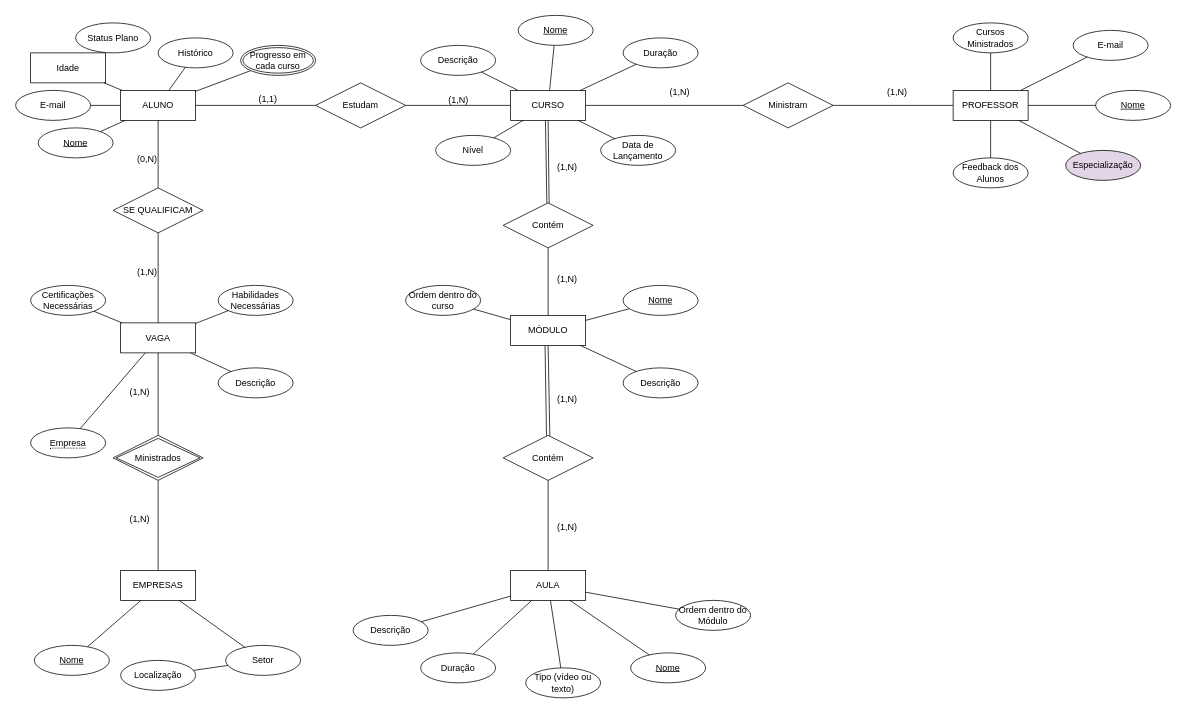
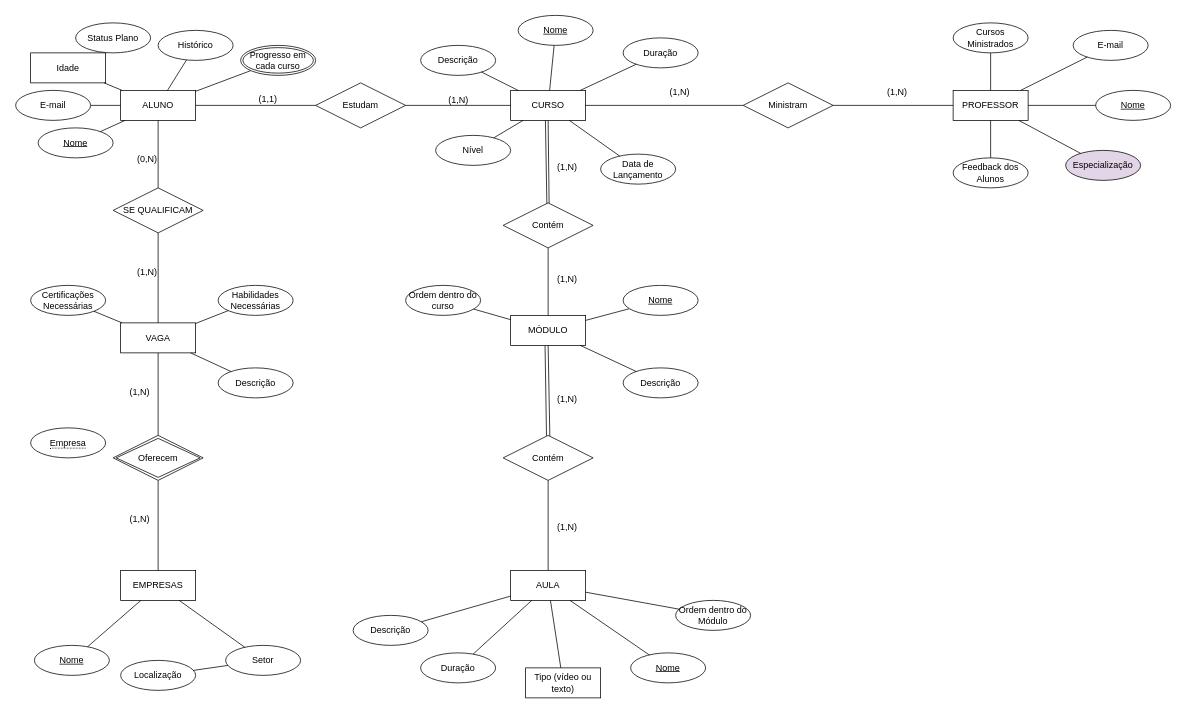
  <mxCell id="0" />
  <mxCell id="1" parent="0" />
  <mxCell id="2" value="&lt;div&gt;ALUNO&lt;/div&gt;" style="whiteSpace=wrap;html=1;align=center;" parent="1" vertex="1"><mxGeometry x="160" y="120" width="100" height="40" as="geometry" /></mxCell>
  <mxCell id="3" value="E-mail" style="ellipse;whiteSpace=wrap;html=1;align=center;" parent="1" vertex="1"><mxGeometry x="20" y="120" width="100" height="40" as="geometry" /></mxCell>
  <mxCell id="4" value="Idade" style="whiteSpace=wrap;html=1;align=center;rounded=0;" parent="1" vertex="1"><mxGeometry x="40" y="70" width="100" height="40" as="geometry" /></mxCell>
  <mxCell id="5" value="Status Plano" style="ellipse;whiteSpace=wrap;html=1;align=center;" parent="1" vertex="1"><mxGeometry x="100" y="30" width="100" height="40" as="geometry" /></mxCell>
- <mxCell id="6" value="Histórico" style="ellipse;whiteSpace=wrap;html=1;align=center;" parent="1" vertex="1"><mxGeometry x="210" y="50" width="100" height="40" as="geometry" /></mxCell>
+ <mxCell id="6" value="Histórico" style="ellipse;whiteSpace=wrap;html=1;align=center;" parent="1" vertex="1"><mxGeometry x="210" y="40" width="100" height="40" as="geometry" /></mxCell>
  <mxCell id="7" value="" style="endArrow=none;html=1;rounded=0;" parent="1" target="2" edge="1" source="86"><mxGeometry relative="1" as="geometry"><mxPoint x="140" y="190" as="sourcePoint" /><mxPoint x="370" y="189.5" as="targetPoint" /></mxGeometry></mxCell>
  <mxCell id="8" value="" style="endArrow=none;html=1;rounded=0;" parent="1" target="2" edge="1" source="3"><mxGeometry relative="1" as="geometry"><mxPoint x="130" y="140" as="sourcePoint" /><mxPoint x="150" y="140" as="targetPoint" /></mxGeometry></mxCell>
  <mxCell id="9" value="Estudam" style="shape=rhombus;perimeter=rhombusPerimeter;whiteSpace=wrap;html=1;align=center;" parent="1" vertex="1"><mxGeometry x="420" y="110" width="120" height="60" as="geometry" /></mxCell>
  <mxCell id="10" value="" style="endArrow=none;html=1;rounded=0;" parent="1" source="9" target="2" edge="1"><mxGeometry relative="1" as="geometry"><mxPoint x="310" y="200" as="sourcePoint" /><mxPoint x="470" y="200" as="targetPoint" /></mxGeometry></mxCell>
  <mxCell id="11" value="&lt;div&gt;(1,1)&lt;/div&gt;" style="resizable=0;html=1;whiteSpace=wrap;align=right;verticalAlign=bottom;" parent="10" connectable="0" vertex="1"><mxGeometry x="1" relative="1" as="geometry"><mxPoint x="110" as="offset" /></mxGeometry></mxCell>
  <mxCell id="12" value="CURSO" style="whiteSpace=wrap;html=1;align=center;" parent="1" vertex="1"><mxGeometry x="680" y="120" width="100" height="40" as="geometry" /></mxCell>
  <mxCell id="13" value="Nome" style="ellipse;whiteSpace=wrap;html=1;align=center;fontStyle=4;" parent="1" vertex="1"><mxGeometry x="690" y="20" width="100" height="40" as="geometry" /></mxCell>
  <mxCell id="14" value="Descrição" style="ellipse;whiteSpace=wrap;html=1;align=center;" parent="1" vertex="1"><mxGeometry x="560" y="60" width="100" height="40" as="geometry" /></mxCell>
  <mxCell id="15" value="Nível" style="ellipse;whiteSpace=wrap;html=1;align=center;" parent="1" vertex="1"><mxGeometry x="580" y="180" width="100" height="40" as="geometry" /></mxCell>
- <mxCell id="16" value="Data de Lançamento" style="ellipse;whiteSpace=wrap;html=1;align=center;" parent="1" vertex="1"><mxGeometry x="800" y="180" width="100" height="40" as="geometry" /></mxCell>
+ <mxCell id="16" value="Data de Lançamento" style="ellipse;whiteSpace=wrap;html=1;align=center;" parent="1" vertex="1"><mxGeometry x="800" y="205" width="100" height="40" as="geometry" /></mxCell>
  <mxCell id="17" value="Duração" style="ellipse;whiteSpace=wrap;html=1;align=center;" parent="1" vertex="1"><mxGeometry x="830" y="50" width="100" height="40" as="geometry" /></mxCell>
  <mxCell id="18" value="" style="endArrow=none;html=1;rounded=0;" parent="1" source="13" target="12" edge="1"><mxGeometry relative="1" as="geometry"><mxPoint x="380" y="400" as="sourcePoint" /><mxPoint x="540" y="400" as="targetPoint" /></mxGeometry></mxCell>
  <mxCell id="19" value="" style="endArrow=none;html=1;rounded=0;" parent="1" source="14" target="12" edge="1"><mxGeometry relative="1" as="geometry"><mxPoint x="442" y="422" as="sourcePoint" /><mxPoint x="474" y="440" as="targetPoint" /></mxGeometry></mxCell>
  <mxCell id="20" value="" style="endArrow=none;html=1;rounded=0;" parent="1" source="15" target="12" edge="1"><mxGeometry relative="1" as="geometry"><mxPoint x="452" y="432" as="sourcePoint" /><mxPoint x="484" y="450" as="targetPoint" /></mxGeometry></mxCell>
  <mxCell id="21" value="" style="endArrow=none;html=1;rounded=0;" parent="1" source="12" target="17" edge="1"><mxGeometry relative="1" as="geometry"><mxPoint x="462" y="442" as="sourcePoint" /><mxPoint x="494" y="460" as="targetPoint" /></mxGeometry></mxCell>
  <mxCell id="22" value="Ministram" style="shape=rhombus;perimeter=rhombusPerimeter;whiteSpace=wrap;html=1;align=center;" parent="1" vertex="1"><mxGeometry x="990" y="110" width="120" height="60" as="geometry" /></mxCell>
  <mxCell id="23" value="" style="endArrow=none;html=1;rounded=0;" parent="1" source="22" target="12" edge="1"><mxGeometry relative="1" as="geometry"><mxPoint x="710" y="400" as="sourcePoint" /><mxPoint x="870" y="400" as="targetPoint" /></mxGeometry></mxCell>
  <mxCell id="24" value="(1,N)" style="resizable=0;html=1;whiteSpace=wrap;align=right;verticalAlign=bottom;" parent="23" connectable="0" vertex="1"><mxGeometry x="1" relative="1" as="geometry"><mxPoint x="140" y="-10" as="offset" /></mxGeometry></mxCell>
  <mxCell id="25" value="PROFESSOR" style="whiteSpace=wrap;html=1;align=center;" parent="1" vertex="1"><mxGeometry x="1270" y="120" width="100" height="40" as="geometry" /></mxCell>
  <mxCell id="26" value="" style="endArrow=none;html=1;rounded=0;entryX=0;entryY=0.5;entryDx=0;entryDy=0;exitX=1;exitY=0.5;exitDx=0;exitDy=0;" parent="1" source="22" target="25" edge="1"><mxGeometry relative="1" as="geometry"><mxPoint x="840" y="400" as="sourcePoint" /><mxPoint x="1000" y="400" as="targetPoint" /></mxGeometry></mxCell>
  <mxCell id="27" value="(1,N)" style="resizable=0;html=1;whiteSpace=wrap;align=right;verticalAlign=bottom;" parent="26" connectable="0" vertex="1"><mxGeometry x="1" relative="1" as="geometry"><mxPoint x="-60" y="-10" as="offset" /></mxGeometry></mxCell>
  <mxCell id="28" value="Nome" style="ellipse;whiteSpace=wrap;html=1;align=center;fontStyle=4;" parent="1" vertex="1"><mxGeometry x="1460" y="120" width="100" height="40" as="geometry" /></mxCell>
  <mxCell id="29" value="Cursos Ministrados" style="ellipse;whiteSpace=wrap;html=1;align=center;" parent="1" vertex="1"><mxGeometry x="1270" y="30" width="100" height="40" as="geometry" /></mxCell>
  <mxCell id="30" value="Especialização" style="ellipse;whiteSpace=wrap;html=1;align=center;fillColor=#e1d5e7;" parent="1" vertex="1"><mxGeometry x="1420" y="200" width="100" height="40" as="geometry" /></mxCell>
  <mxCell id="31" value="Feedback dos Alunos" style="ellipse;whiteSpace=wrap;html=1;align=center;" parent="1" vertex="1"><mxGeometry x="1270" y="210" width="100" height="40" as="geometry" /></mxCell>
  <mxCell id="32" value="E-mail" style="ellipse;whiteSpace=wrap;html=1;align=center;" parent="1" vertex="1"><mxGeometry x="1430" y="40" width="100" height="40" as="geometry" /></mxCell>
  <mxCell id="33" value="" style="endArrow=none;html=1;rounded=0;" parent="1" source="29" target="25" edge="1"><mxGeometry relative="1" as="geometry"><mxPoint x="1000" y="400" as="sourcePoint" /><mxPoint x="1160" y="400" as="targetPoint" /></mxGeometry></mxCell>
  <mxCell id="34" value="" style="endArrow=none;html=1;rounded=0;" parent="1" source="32" edge="1" target="25"><mxGeometry relative="1" as="geometry"><mxPoint x="980" y="420" as="sourcePoint" /><mxPoint x="1100" y="450" as="targetPoint" /></mxGeometry></mxCell>
  <mxCell id="35" value="" style="endArrow=none;html=1;rounded=0;" parent="1" source="25" target="30" edge="1"><mxGeometry relative="1" as="geometry"><mxPoint x="990" y="430" as="sourcePoint" /><mxPoint x="1055" y="460" as="targetPoint" /></mxGeometry></mxCell>
  <mxCell id="36" value="MÓDULO" style="whiteSpace=wrap;html=1;align=center;" parent="1" vertex="1"><mxGeometry x="680" y="420" width="100" height="40" as="geometry" /></mxCell>
  <mxCell id="37" value="" style="endArrow=none;html=1;rounded=0;" parent="1" source="98" target="36" edge="1"><mxGeometry relative="1" as="geometry"><mxPoint x="730" y="320" as="sourcePoint" /><mxPoint x="729.75" y="410" as="targetPoint" /></mxGeometry></mxCell>
  <mxCell id="38" value="(1,N)" style="resizable=0;html=1;whiteSpace=wrap;align=right;verticalAlign=bottom;" parent="37" connectable="0" vertex="1"><mxGeometry x="1" relative="1" as="geometry"><mxPoint x="40" y="-40" as="offset" /></mxGeometry></mxCell>
  <mxCell id="39" value="" style="endArrow=none;html=1;rounded=0;entryX=0.5;entryY=1;entryDx=0;entryDy=0;exitX=0.511;exitY=0.01;exitDx=0;exitDy=0;exitPerimeter=0;" parent="1" source="98" target="12" edge="1"><mxGeometry relative="1" as="geometry"><mxPoint x="730" y="260" as="sourcePoint" /><mxPoint x="570" y="600" as="targetPoint" /></mxGeometry></mxCell>
  <mxCell id="40" value="(1,N)" style="resizable=0;html=1;whiteSpace=wrap;align=right;verticalAlign=bottom;" parent="39" connectable="0" vertex="1"><mxGeometry x="1" relative="1" as="geometry"><mxPoint x="40" y="70" as="offset" /></mxGeometry></mxCell>
  <mxCell id="41" value="Ordem dentro do curso" style="ellipse;whiteSpace=wrap;html=1;align=center;" parent="1" vertex="1"><mxGeometry x="540" y="380" width="100" height="40" as="geometry" /></mxCell>
  <mxCell id="42" value="Descrição" style="ellipse;whiteSpace=wrap;html=1;align=center;" parent="1" vertex="1"><mxGeometry x="830" y="490" width="100" height="40" as="geometry" /></mxCell>
  <mxCell id="43" value="" style="endArrow=none;html=1;rounded=0;" parent="1" source="42" target="36" edge="1"><mxGeometry relative="1" as="geometry"><mxPoint x="410" y="800" as="sourcePoint" /><mxPoint x="570" y="800" as="targetPoint" /></mxGeometry></mxCell>
  <mxCell id="44" value="" style="endArrow=none;html=1;rounded=0;" parent="1" source="36" target="41" edge="1"><mxGeometry relative="1" as="geometry"><mxPoint x="425" y="786" as="sourcePoint" /><mxPoint x="460" y="760" as="targetPoint" /></mxGeometry></mxCell>
  <mxCell id="45" value="" style="endArrow=none;html=1;rounded=0;" parent="1" source="36" edge="1" target="61"><mxGeometry relative="1" as="geometry"><mxPoint x="780" y="440" as="sourcePoint" /><mxPoint x="584.645" y="704.142" as="targetPoint" /></mxGeometry></mxCell>
  <mxCell id="46" value="Contém" style="shape=rhombus;perimeter=rhombusPerimeter;whiteSpace=wrap;html=1;align=center;" parent="1" vertex="1"><mxGeometry x="670" y="580" width="120" height="60" as="geometry" /></mxCell>
  <mxCell id="47" value="" style="endArrow=none;html=1;rounded=0;entryX=0.5;entryY=1;entryDx=0;entryDy=0;exitX=0.519;exitY=0.014;exitDx=0;exitDy=0;exitPerimeter=0;" parent="1" source="46" target="36" edge="1"><mxGeometry relative="1" as="geometry"><mxPoint x="410" y="900" as="sourcePoint" /><mxPoint x="570" y="900" as="targetPoint" /></mxGeometry></mxCell>
  <mxCell id="48" value="(1,N)" style="resizable=0;html=1;whiteSpace=wrap;align=right;verticalAlign=bottom;" parent="47" connectable="0" vertex="1"><mxGeometry x="1" relative="1" as="geometry"><mxPoint x="40" y="80" as="offset" /></mxGeometry></mxCell>
  <mxCell id="49" value="AULA" style="whiteSpace=wrap;html=1;align=center;" parent="1" vertex="1"><mxGeometry x="680" y="760" width="100" height="40" as="geometry" /></mxCell>
  <mxCell id="50" value="" style="endArrow=none;html=1;rounded=0;entryX=0.5;entryY=0;entryDx=0;entryDy=0;exitX=0.5;exitY=1;exitDx=0;exitDy=0;" parent="1" source="46" target="49" edge="1"><mxGeometry relative="1" as="geometry"><mxPoint x="410" y="900" as="sourcePoint" /><mxPoint x="570" y="900" as="targetPoint" /></mxGeometry></mxCell>
  <mxCell id="51" value="(1,N)" style="resizable=0;html=1;whiteSpace=wrap;align=right;verticalAlign=bottom;" parent="50" connectable="0" vertex="1"><mxGeometry x="1" relative="1" as="geometry"><mxPoint x="40" y="-50" as="offset" /></mxGeometry></mxCell>
  <mxCell id="52" value="Ordem dentro do Módulo" style="ellipse;whiteSpace=wrap;html=1;align=center;" parent="1" vertex="1"><mxGeometry x="900" y="800" width="100" height="40" as="geometry" /></mxCell>
- <mxCell id="53" value="Tipo (vídeo ou texto)" style="ellipse;whiteSpace=wrap;html=1;align=center;" parent="1" vertex="1"><mxGeometry x="700" y="890" width="100" height="40" as="geometry" /></mxCell>
+ <mxCell id="53" value="Tipo (vídeo ou texto)" style="whiteSpace=wrap;html=1;align=center;rounded=0;" parent="1" vertex="1"><mxGeometry x="700" y="890" width="100" height="40" as="geometry" /></mxCell>
  <mxCell id="54" value="Descrição" style="ellipse;whiteSpace=wrap;html=1;align=center;" parent="1" vertex="1"><mxGeometry x="470" y="820" width="100" height="40" as="geometry" /></mxCell>
  <mxCell id="55" value="Duração" style="ellipse;whiteSpace=wrap;html=1;align=center;" parent="1" vertex="1"><mxGeometry x="560" y="870" width="100" height="40" as="geometry" /></mxCell>
  <mxCell id="56" value="" style="endArrow=none;html=1;rounded=0;" parent="1" source="54" target="49" edge="1"><mxGeometry relative="1" as="geometry"><mxPoint x="410" y="800" as="sourcePoint" /><mxPoint x="570" y="800" as="targetPoint" /></mxGeometry></mxCell>
  <mxCell id="57" value="" style="endArrow=none;html=1;rounded=0;" parent="1" source="55" target="49" edge="1"><mxGeometry relative="1" as="geometry"><mxPoint x="440" y="990" as="sourcePoint" /><mxPoint x="485" y="1010" as="targetPoint" /></mxGeometry></mxCell>
  <mxCell id="58" value="" style="endArrow=none;html=1;rounded=0;" parent="1" source="49" target="53" edge="1"><mxGeometry relative="1" as="geometry"><mxPoint x="450" y="1000" as="sourcePoint" /><mxPoint x="495" y="1020" as="targetPoint" /></mxGeometry></mxCell>
  <mxCell id="59" value="" style="endArrow=none;html=1;rounded=0;" parent="1" source="49" target="52" edge="1"><mxGeometry relative="1" as="geometry"><mxPoint x="470" y="1020" as="sourcePoint" /><mxPoint x="515" y="1040" as="targetPoint" /></mxGeometry></mxCell>
  <mxCell id="60" value="Nome" style="ellipse;whiteSpace=wrap;html=1;align=center;fontStyle=4;" parent="1" vertex="1"><mxGeometry x="840" y="870" width="100" height="40" as="geometry" /></mxCell>
  <mxCell id="61" value="Nome" style="ellipse;whiteSpace=wrap;html=1;align=center;fontStyle=4;" parent="1" vertex="1"><mxGeometry x="830" y="380" width="100" height="40" as="geometry" /></mxCell>
  <mxCell id="62" value="EMPRESAS" style="whiteSpace=wrap;html=1;align=center;" parent="1" vertex="1"><mxGeometry x="160" y="760" width="100" height="40" as="geometry" /></mxCell>
  <mxCell id="63" value="Nome" style="ellipse;whiteSpace=wrap;html=1;align=center;fontStyle=4;" parent="1" vertex="1"><mxGeometry x="45" y="860" width="100" height="40" as="geometry" /></mxCell>
  <mxCell id="64" value="Setor" style="ellipse;whiteSpace=wrap;html=1;align=center;" parent="1" vertex="1"><mxGeometry x="300" y="860" width="100" height="40" as="geometry" /></mxCell>
  <mxCell id="65" value="Localização" style="ellipse;whiteSpace=wrap;html=1;align=center;" parent="1" vertex="1"><mxGeometry x="160" y="880" width="100" height="40" as="geometry" /></mxCell>
  <mxCell id="66" value="VAGA" style="whiteSpace=wrap;html=1;align=center;" parent="1" vertex="1"><mxGeometry x="160" y="430" width="100" height="40" as="geometry" /></mxCell>
  <mxCell id="67" value="" style="endArrow=none;html=1;rounded=0;" parent="1" source="72" target="62" edge="1"><mxGeometry relative="1" as="geometry"><mxPoint x="-15" y="685" as="sourcePoint" /><mxPoint x="165" y="620" as="targetPoint" /></mxGeometry></mxCell>
  <mxCell id="68" value="(1,N)" style="resizable=0;html=1;whiteSpace=wrap;align=right;verticalAlign=bottom;" parent="67" connectable="0" vertex="1"><mxGeometry x="1" relative="1" as="geometry"><mxPoint x="-10" y="-60" as="offset" /></mxGeometry></mxCell>
  <mxCell id="69" value="" style="endArrow=none;html=1;rounded=0;" parent="1" source="72" target="66" edge="1"><mxGeometry relative="1" as="geometry"><mxPoint x="4" y="480.98" as="sourcePoint" /><mxPoint x="-100" y="580" as="targetPoint" /></mxGeometry></mxCell>
  <mxCell id="70" value="(1,N)" style="resizable=0;html=1;whiteSpace=wrap;align=right;verticalAlign=bottom;" parent="69" connectable="0" vertex="1"><mxGeometry x="1" relative="1" as="geometry"><mxPoint x="-10" y="60" as="offset" /></mxGeometry></mxCell>
  <mxCell id="71" value="" style="endArrow=none;html=1;rounded=0;" parent="1" source="62" target="63" edge="1"><mxGeometry relative="1" as="geometry"><mxPoint x="104.64" y="660" as="sourcePoint" /><mxPoint x="99.995" y="825.858" as="targetPoint" /></mxGeometry></mxCell>
- <mxCell id="72" value="Ministrados" style="shape=rhombus;double=1;perimeter=rhombusPerimeter;whiteSpace=wrap;html=1;align=center;" parent="1" vertex="1"><mxGeometry x="150" y="580" width="120" height="60" as="geometry" /></mxCell>
+ <mxCell id="72" value="Oferecem" style="shape=rhombus;double=1;perimeter=rhombusPerimeter;whiteSpace=wrap;html=1;align=center;" parent="1" vertex="1"><mxGeometry x="150" y="580" width="120" height="60" as="geometry" /></mxCell>
  <mxCell id="73" value="&lt;span style=&quot;border-bottom: 1px dotted&quot;&gt;Empresa&lt;/span&gt;" style="ellipse;whiteSpace=wrap;html=1;align=center;" parent="1" vertex="1"><mxGeometry x="40" y="570" width="100" height="40" as="geometry" /></mxCell>
  <mxCell id="74" value="Certificações Necessárias" style="ellipse;whiteSpace=wrap;html=1;align=center;" parent="1" vertex="1"><mxGeometry x="40" y="380" width="100" height="40" as="geometry" /></mxCell>
  <mxCell id="75" value="Descrição" style="ellipse;whiteSpace=wrap;html=1;align=center;" parent="1" vertex="1"><mxGeometry x="290" y="490" width="100" height="40" as="geometry" /></mxCell>
  <mxCell id="76" value="Habilidades Necessárias" style="ellipse;whiteSpace=wrap;html=1;align=center;" parent="1" vertex="1"><mxGeometry x="290" y="380" width="100" height="40" as="geometry" /></mxCell>
  <mxCell id="77" value="SE QUALIFICAM" style="shape=rhombus;perimeter=rhombusPerimeter;whiteSpace=wrap;html=1;align=center;" parent="1" vertex="1"><mxGeometry x="150" y="250" width="120" height="60" as="geometry" /></mxCell>
- <mxCell id="78" value="" style="endArrow=none;html=1;rounded=0;" parent="1" source="73" target="66" edge="1"><mxGeometry relative="1" as="geometry"><mxPoint x="265" y="500" as="sourcePoint" /><mxPoint x="425" y="500" as="targetPoint" /></mxGeometry></mxCell>
  <mxCell id="79" value="" style="endArrow=none;html=1;rounded=0;" parent="1" source="74" target="66" edge="1"><mxGeometry relative="1" as="geometry"><mxPoint x="155" y="480" as="sourcePoint" /><mxPoint x="200" y="470" as="targetPoint" /></mxGeometry></mxCell>
  <mxCell id="80" value="" style="endArrow=none;html=1;rounded=0;" parent="1" source="76" target="66" edge="1"><mxGeometry relative="1" as="geometry"><mxPoint x="165" y="490" as="sourcePoint" /><mxPoint x="210" y="480" as="targetPoint" /></mxGeometry></mxCell>
  <mxCell id="81" value="" style="endArrow=none;html=1;rounded=0;" parent="1" source="66" target="75" edge="1"><mxGeometry relative="1" as="geometry"><mxPoint x="175" y="500" as="sourcePoint" /><mxPoint x="220" y="490" as="targetPoint" /></mxGeometry></mxCell>
  <mxCell id="82" value="" style="endArrow=none;html=1;rounded=0;" parent="1" source="77" target="2" edge="1"><mxGeometry relative="1" as="geometry"><mxPoint x="130" y="410" as="sourcePoint" /><mxPoint x="290" y="410" as="targetPoint" /></mxGeometry></mxCell>
  <mxCell id="83" value="(0,N)" style="resizable=0;html=1;whiteSpace=wrap;align=right;verticalAlign=bottom;" parent="82" connectable="0" vertex="1"><mxGeometry x="1" relative="1" as="geometry"><mxPoint y="60" as="offset" /></mxGeometry></mxCell>
  <mxCell id="84" value="" style="endArrow=none;html=1;rounded=0;" parent="1" source="77" target="66" edge="1"><mxGeometry relative="1" as="geometry"><mxPoint x="107" y="280" as="sourcePoint" /><mxPoint x="290" y="410" as="targetPoint" /></mxGeometry></mxCell>
  <mxCell id="85" value="(1,N)" style="resizable=0;html=1;whiteSpace=wrap;align=right;verticalAlign=bottom;" parent="84" connectable="0" vertex="1"><mxGeometry x="1" relative="1" as="geometry"><mxPoint y="-60" as="offset" /></mxGeometry></mxCell>
  <mxCell id="86" value="Nome" style="ellipse;whiteSpace=wrap;html=1;align=center;fontStyle=4;" parent="1" vertex="1"><mxGeometry x="50" y="170" width="100" height="40" as="geometry" /></mxCell>
  <mxCell id="87" value="" style="endArrow=none;html=1;rounded=0;" edge="1" parent="1" source="12" target="16"><mxGeometry width="50" height="50" relative="1" as="geometry"><mxPoint x="850" y="320" as="sourcePoint" /><mxPoint x="900" y="270" as="targetPoint" /></mxGeometry></mxCell>
  <mxCell id="88" value="" style="endArrow=none;html=1;rounded=0;" edge="1" parent="1" source="9" target="12"><mxGeometry width="50" height="50" relative="1" as="geometry"><mxPoint x="850" y="320" as="sourcePoint" /><mxPoint x="900" y="270" as="targetPoint" /></mxGeometry></mxCell>
  <mxCell id="89" value="" style="endArrow=none;html=1;rounded=0;" edge="1" parent="1" source="31" target="25"><mxGeometry width="50" height="50" relative="1" as="geometry"><mxPoint x="1230" y="350" as="sourcePoint" /><mxPoint x="1280" y="300" as="targetPoint" /></mxGeometry></mxCell>
  <mxCell id="90" value="" style="endArrow=none;html=1;rounded=0;" edge="1" parent="1" source="25" target="28"><mxGeometry width="50" height="50" relative="1" as="geometry"><mxPoint x="1230" y="350" as="sourcePoint" /><mxPoint x="1280" y="300" as="targetPoint" /></mxGeometry></mxCell>
  <mxCell id="91" value="" style="endArrow=none;html=1;rounded=0;" edge="1" parent="1" source="49" target="60"><mxGeometry width="50" height="50" relative="1" as="geometry"><mxPoint x="900" y="630" as="sourcePoint" /><mxPoint x="950" y="580" as="targetPoint" /></mxGeometry></mxCell>
  <mxCell id="92" value="" style="endArrow=none;html=1;rounded=0;" edge="1" parent="1" source="4" target="2"><mxGeometry width="50" height="50" relative="1" as="geometry"><mxPoint x="360" y="180" as="sourcePoint" /><mxPoint x="410" y="130" as="targetPoint" /></mxGeometry></mxCell>
  <mxCell id="93" value="" style="endArrow=none;html=1;rounded=0;" edge="1" parent="1" source="2" target="102"><mxGeometry width="50" height="50" relative="1" as="geometry"><mxPoint x="360" y="180" as="sourcePoint" /><mxPoint x="324.645" y="94.142" as="targetPoint" /></mxGeometry></mxCell>
  <mxCell id="94" value="" style="endArrow=none;html=1;rounded=0;" edge="1" parent="1" source="65" target="64"><mxGeometry width="50" height="50" relative="1" as="geometry"><mxPoint x="170" y="895" as="sourcePoint" /><mxPoint x="220" y="845" as="targetPoint" /></mxGeometry></mxCell>
  <mxCell id="95" value="" style="endArrow=none;html=1;rounded=0;" edge="1" parent="1" source="62" target="64"><mxGeometry width="50" height="50" relative="1" as="geometry"><mxPoint x="340" y="710" as="sourcePoint" /><mxPoint x="390" y="660" as="targetPoint" /></mxGeometry></mxCell>
  <mxCell id="96" value="&amp;nbsp;" style="text;whiteSpace=wrap;html=1;" vertex="1" parent="1"><mxGeometry x="410" y="80" width="40" height="40" as="geometry" /></mxCell>
  <mxCell id="97" value="&lt;div&gt;(1,N)&lt;/div&gt;" style="resizable=0;html=1;whiteSpace=wrap;align=right;verticalAlign=bottom;rotation=0;" connectable="0" vertex="1" parent="1"><mxGeometry x="620" y="130" as="geometry"><mxPoint x="5.073" y="10.544" as="offset" /></mxGeometry></mxCell>
  <mxCell id="98" value="Contém" style="shape=rhombus;perimeter=rhombusPerimeter;whiteSpace=wrap;html=1;align=center;" vertex="1" parent="1"><mxGeometry x="670" y="270" width="120" height="60" as="geometry" /></mxCell>
  <mxCell id="99" value="" style="endArrow=none;html=1;rounded=0;exitX=0.486;exitY=0.011;exitDx=0;exitDy=0;exitPerimeter=0;entryX=0.464;entryY=1;entryDx=0;entryDy=0;entryPerimeter=0;" edge="1" parent="1" source="98" target="12"><mxGeometry width="50" height="50" relative="1" as="geometry"><mxPoint x="910" y="380" as="sourcePoint" /><mxPoint x="730" y="160" as="targetPoint" /></mxGeometry></mxCell>
  <mxCell id="100" value="" style="endArrow=none;html=1;rounded=0;exitX=0.482;exitY=0.01;exitDx=0;exitDy=0;exitPerimeter=0;entryX=0.459;entryY=1.009;entryDx=0;entryDy=0;entryPerimeter=0;" edge="1" parent="1" source="46" target="36"><mxGeometry width="50" height="50" relative="1" as="geometry"><mxPoint x="710" y="570" as="sourcePoint" /><mxPoint x="720" y="480" as="targetPoint" /></mxGeometry></mxCell>
  <mxCell id="101" value="" style="endArrow=none;html=1;rounded=0;" edge="1" parent="1" source="2" target="6"><mxGeometry width="50" height="50" relative="1" as="geometry"><mxPoint x="260" y="140" as="sourcePoint" /><mxPoint x="310" y="90" as="targetPoint" /></mxGeometry></mxCell>
  <mxCell id="102" value="Progresso em cada curso" style="ellipse;shape=doubleEllipse;margin=3;whiteSpace=wrap;html=1;align=center;" vertex="1" parent="1"><mxGeometry x="320" y="60" width="100" height="40" as="geometry" /></mxCell>
